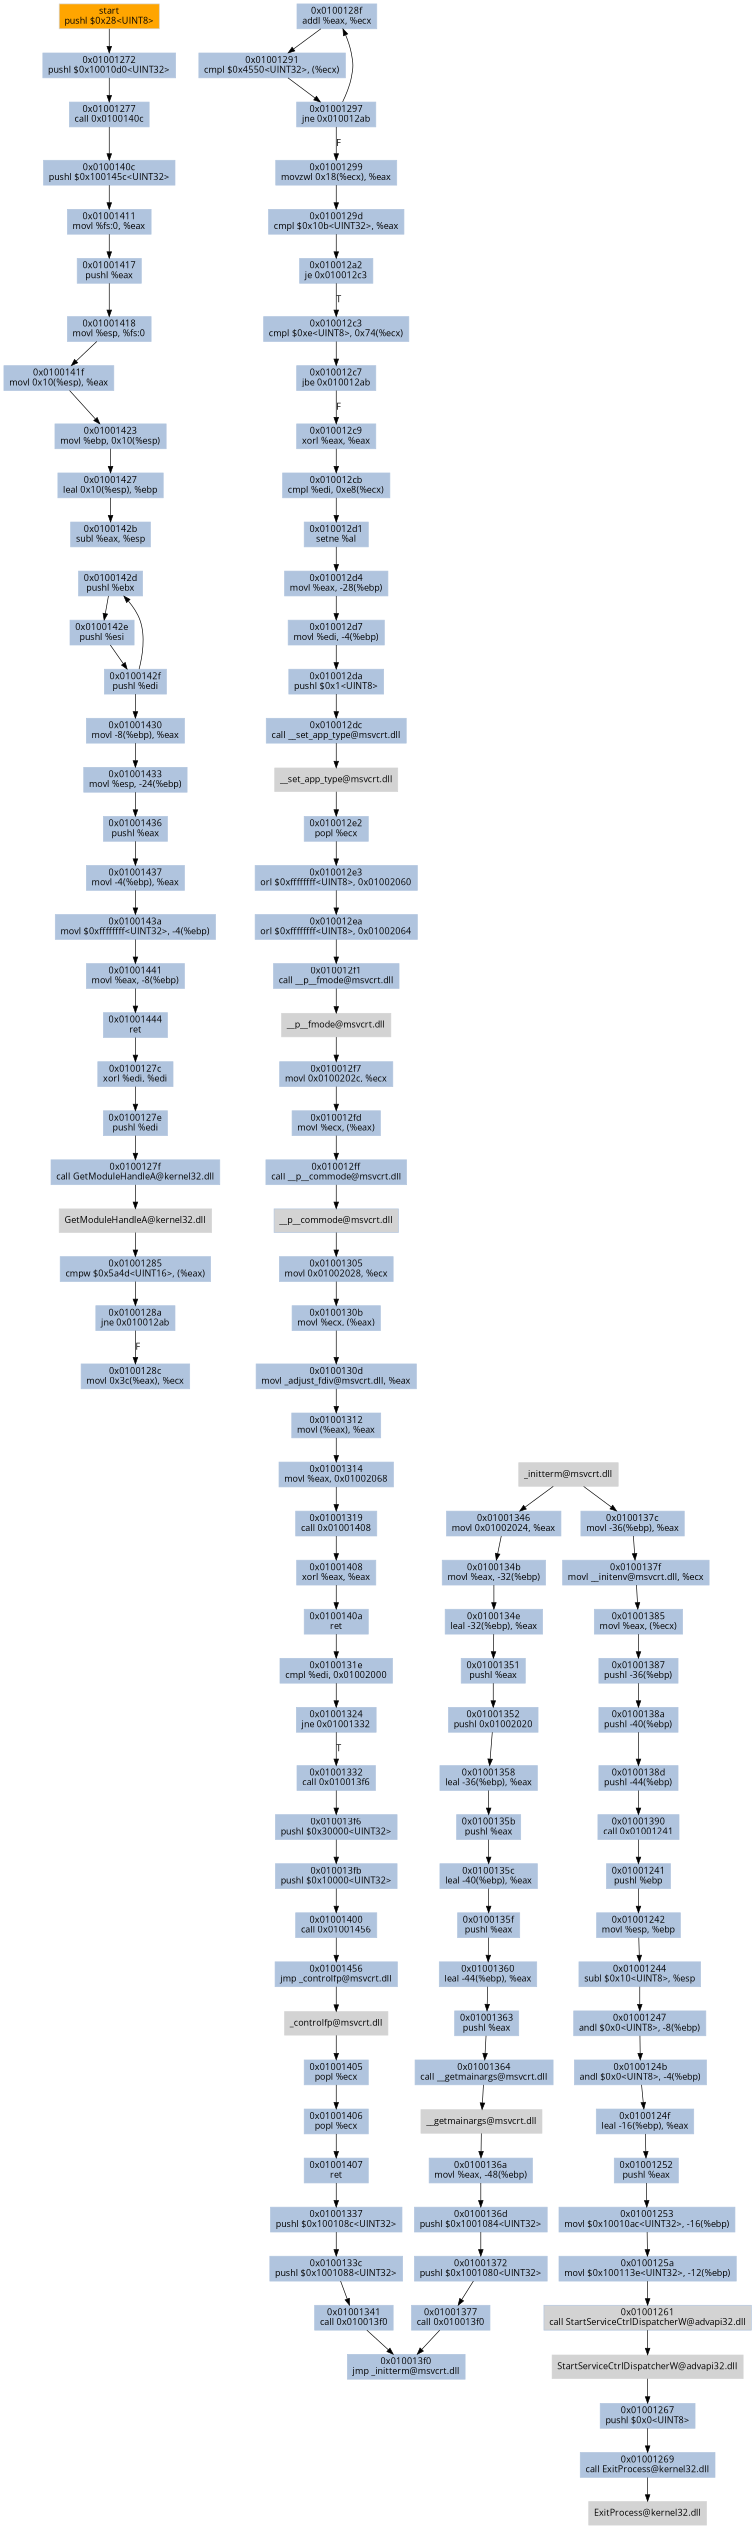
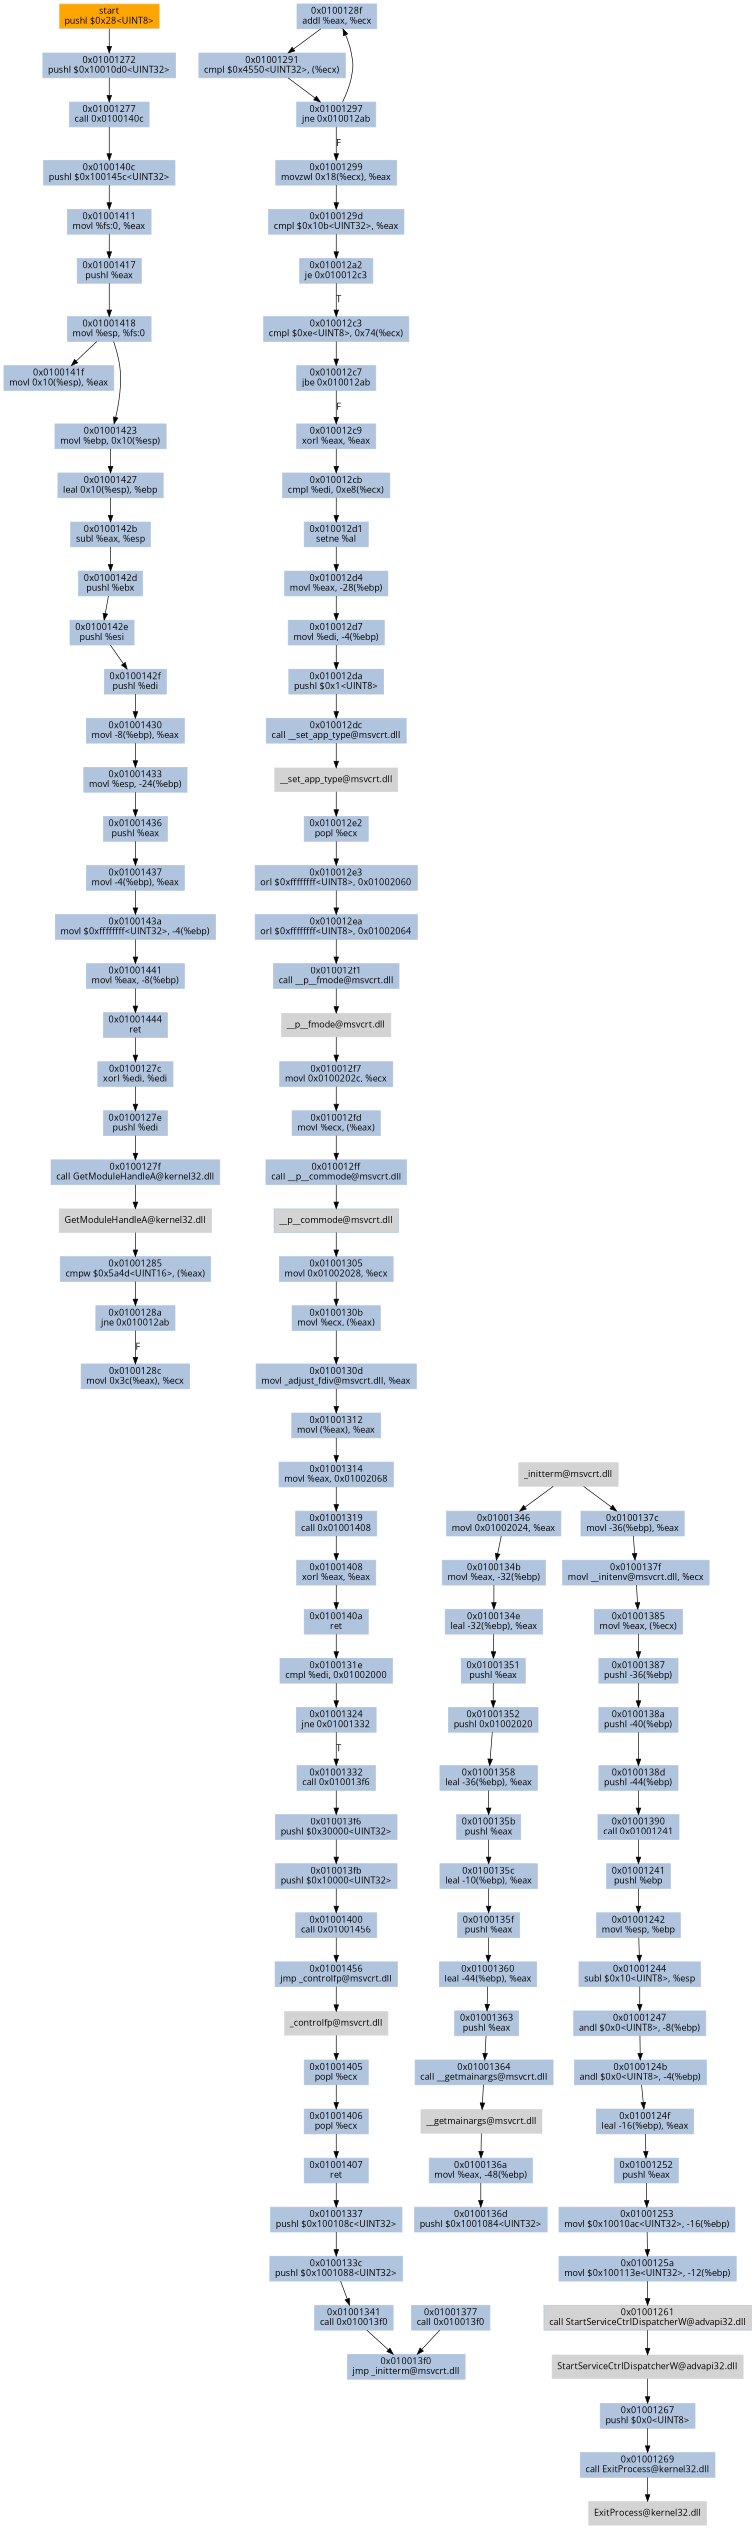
  digraph {
    fontname="Open Sans"
    node [color=lightsteelblue fillcolor=lightsteelblue fontname="Open Sans" shape=rectangle style=filled]
    edge [color="#000000" fontname="Open Sans"]
    n1 [color=lightgrey fillcolor=orange label="start\npushl $0x28<UINT8>"]
    n2 [label="0x01001272\npushl $0x10010d0<UINT32>"]
    n3 [label="0x01001277\ncall 0x0100140c"]
    n4 [label="0x0100140c\npushl $0x100145c<UINT32>"]
    n5 [label="0x01001411\nmovl %fs:0, %eax"]
    n6 [label="0x01001417\npushl %eax"]
    n7 [label="0x01001418\nmovl %esp, %fs:0"]
    n8 [label="0x0100141f\nmovl 0x10(%esp), %eax"]
    n9 [label="0x01001423\nmovl %ebp, 0x10(%esp)"]
    n10 [label="0x01001427\nleal 0x10(%esp), %ebp"]
    n11 [label="0x0100142b\nsubl %eax, %esp"]
    n12 [label="0x0100142d\npushl %ebx"]
    n13 [label="0x0100142e\npushl %esi"]
    n14 [label="0x0100142f\npushl %edi"]
    n15 [label="0x01001430\nmovl -8(%ebp), %eax"]
    n16 [label="0x01001433\nmovl %esp, -24(%ebp)"]
    n17 [label="0x01001436\npushl %eax"]
    n18 [label="0x01001437\nmovl -4(%ebp), %eax"]
    n19 [label="0x0100143a\nmovl $0xffffffff<UINT32>, -4(%ebp)"]
    n20 [label="0x01001441\nmovl %eax, -8(%ebp)"]
    n21 [label="0x01001444\nret"]
    n22 [label="0x0100127c\nxorl %edi, %edi"]
    n23 [label="0x0100127e\npushl %edi"]
    n24 [label="0x0100127f\ncall GetModuleHandleA@kernel32.dll"]
    n25 [color=lightgrey fillcolor=lightgrey label="GetModuleHandleA@kernel32.dll"]
    n26 [label="0x01001285\ncmpw $0x5a4d<UINT16>, (%eax)"]
    n27 [label="0x0100128a\njne 0x010012ab"]
    n28 [label="0x0100128c\nmovl 0x3c(%eax), %ecx"]
    n29 [label="0x0100128f\naddl %eax, %ecx"]
    n30 [label="0x01001291\ncmpl $0x4550<UINT32>, (%ecx)"]
    n31 [label="0x01001297\njne 0x010012ab"]
    n32 [label="0x01001299\nmovzwl 0x18(%ecx), %eax"]
    n33 [label="0x0100129d\ncmpl $0x10b<UINT32>, %eax"]
    n34 [label="0x010012a2\nje 0x010012c3"]
    n35 [label="0x010012c3\ncmpl $0xe<UINT8>, 0x74(%ecx)"]
    n36 [label="0x010012c7\njbe 0x010012ab"]
    n37 [label="0x010012c9\nxorl %eax, %eax"]
    n38 [label="0x010012cb\ncmpl %edi, 0xe8(%ecx)"]
    n39 [label="0x010012d1\nsetne %al"]
    n40 [label="0x010012d4\nmovl %eax, -28(%ebp)"]
    n41 [label="0x010012d7\nmovl %edi, -4(%ebp)"]
    n42 [label="0x010012da\npushl $0x1<UINT8>"]
    n43 [label="0x010012dc\ncall __set_app_type@msvcrt.dll"]
    n44 [color=lightgrey fillcolor=lightgrey label="__set_app_type@msvcrt.dll"]
    n45 [label="0x010012e2\npopl %ecx"]
    n46 [label="0x010012e3\norl $0xffffffff<UINT8>, 0x01002060"]
    n47 [label="0x010012ea\norl $0xffffffff<UINT8>, 0x01002064"]
    n48 [label="0x010012f1\ncall __p__fmode@msvcrt.dll"]
    n49 [color=lightgrey fillcolor=lightgrey label="__p__fmode@msvcrt.dll"]
    n50 [label="0x010012f7\nmovl 0x0100202c, %ecx"]
    n51 [label="0x010012fd\nmovl %ecx, (%eax)"]
    n52 [label="0x010012ff\ncall __p__commode@msvcrt.dll"]
    n53 [fillcolor=lightgrey label="__p__commode@msvcrt.dll"]
    n54 [label="0x01001305\nmovl 0x01002028, %ecx"]
    n55 [label="0x0100130b\nmovl %ecx, (%eax)"]
    n56 [label="0x0100130d\nmovl _adjust_fdiv@msvcrt.dll, %eax"]
    n57 [label="0x01001312\nmovl (%eax), %eax"]
    n58 [label="0x01001314\nmovl %eax, 0x01002068"]
    n59 [label="0x01001319\ncall 0x01001408"]
    n60 [label="0x01001408\nxorl %eax, %eax"]
    n61 [label="0x0100140a\nret"]
    n62 [label="0x0100131e\ncmpl %edi, 0x01002000"]
    n63 [label="0x01001324\njne 0x01001332"]
    n64 [label="0x01001332\ncall 0x010013f6"]
    n65 [label="0x010013f6\npushl $0x30000<UINT32>"]
    n66 [label="0x010013fb\npushl $0x10000<UINT32>"]
    n67 [label="0x01001400\ncall 0x01001456"]
    n68 [label="0x01001456\njmp _controlfp@msvcrt.dll"]
    n69 [color=lightgrey fillcolor=lightgrey label="_controlfp@msvcrt.dll"]
    n70 [label="0x01001405\npopl %ecx"]
    n71 [label="0x01001406\npopl %ecx"]
    n72 [label="0x01001407\nret"]
    n73 [label="0x01001337\npushl $0x100108c<UINT32>"]
    n74 [label="0x0100133c\npushl $0x1001088<UINT32>"]
    n75 [label="0x01001341\ncall 0x010013f0"]
    n76 [label="0x010013f0\njmp _initterm@msvcrt.dll"]
    n77 [color=lightgrey fillcolor=lightgrey label="_initterm@msvcrt.dll"]
    n78 [label="0x01001346\nmovl 0x01002024, %eax"]
    n79 [label="0x0100137c\nmovl -36(%ebp), %eax"]
    n80 [label="0x0100134b\nmovl %eax, -32(%ebp)"]
    n81 [label="0x0100137f\nmovl __initenv@msvcrt.dll, %ecx"]
    n82 [label="0x0100134e\nleal -32(%ebp), %eax"]
    n83 [label="0x01001351\npushl %eax"]
    n84 [label="0x01001352\npushl 0x01002020"]
    n85 [label="0x01001358\nleal -36(%ebp), %eax"]
    n86 [label="0x0100135b\npushl %eax"]
-   n87 [label="0x0100135c\nleal -40(%ebp), %eax"]
+   n87 [label="0x0100135c\nleal -10(%ebp), %eax"]
    n88 [label="0x0100135f\npushl %eax"]
    n89 [label="0x01001360\nleal -44(%ebp), %eax"]
    n90 [label="0x01001363\npushl %eax"]
    n91 [label="0x01001364\ncall __getmainargs@msvcrt.dll"]
    n92 [color=lightgrey fillcolor=lightgrey label="__getmainargs@msvcrt.dll"]
    n93 [label="0x0100136a\nmovl %eax, -48(%ebp)"]
    n94 [label="0x0100136d\npushl $0x1001084<UINT32>"]
-   n95 [label="0x01001372\npushl $0x1001080<UINT32>"]
    n96 [label="0x01001377\ncall 0x010013f0"]
    n97 [label="0x01001385\nmovl %eax, (%ecx)"]
    n98 [label="0x01001387\npushl -36(%ebp)"]
    n99 [label="0x0100138a\npushl -40(%ebp)"]
    n100 [label="0x0100138d\npushl -44(%ebp)"]
    n101 [label="0x01001390\ncall 0x01001241"]
    n102 [label="0x01001241\npushl %ebp"]
    n103 [label="0x01001242\nmovl %esp, %ebp"]
    n104 [label="0x01001244\nsubl $0x10<UINT8>, %esp"]
    n105 [label="0x01001247\nandl $0x0<UINT8>, -8(%ebp)"]
    n106 [label="0x0100124b\nandl $0x0<UINT8>, -4(%ebp)"]
    n107 [label="0x0100124f\nleal -16(%ebp), %eax"]
    n108 [label="0x01001252\npushl %eax"]
    n109 [label="0x01001253\nmovl $0x10010ac<UINT32>, -16(%ebp)"]
    n110 [label="0x0100125a\nmovl $0x100113e<UINT32>, -12(%ebp)"]
    n111 [fillcolor=lightgrey label="0x01001261\ncall StartServiceCtrlDispatcherW@advapi32.dll"]
    n112 [color=lightgrey fillcolor=lightgrey label="StartServiceCtrlDispatcherW@advapi32.dll"]
    n113 [label="0x01001267\npushl $0x0<UINT8>"]
    n114 [label="0x01001269\ncall ExitProcess@kernel32.dll"]
    n115 [color=lightgrey fillcolor=lightgrey label="ExitProcess@kernel32.dll"]
    n1 -> n2
    n2 -> n3
    n3 -> n4
    n4 -> n5
    n5 -> n6
    n6 -> n7
    n7 -> n8
-   n8 -> n9
+   n7 -> n9
    n9 -> n10
    n10 -> n11
-   n14 -> n12
+   n11 -> n12
    n12 -> n13
    n13 -> n14
    n14 -> n15
    n15 -> n16
    n16 -> n17
    n17 -> n18
    n18 -> n19
    n19 -> n20
    n20 -> n21
    n21 -> n22
    n22 -> n23
    n23 -> n24
    n24 -> n25
    n25 -> n26
    n26 -> n27
    n27 -> n28 [label=F]
    n29 -> n30
    n30 -> n31
    n31 -> n29
    n31 -> n32 [label=F]
    n32 -> n33
    n33 -> n34
    n34 -> n35 [label=T]
    n35 -> n36
    n36 -> n37 [label=F]
    n37 -> n38
    n38 -> n39
    n39 -> n40
    n40 -> n41
    n41 -> n42
    n42 -> n43
    n43 -> n44
    n44 -> n45
    n45 -> n46
    n46 -> n47
    n47 -> n48
    n48 -> n49
    n49 -> n50
    n50 -> n51
    n51 -> n52
    n52 -> n53
    n53 -> n54
    n54 -> n55
    n55 -> n56
    n56 -> n57
    n57 -> n58
    n58 -> n59
    n59 -> n60
    n60 -> n61
    n61 -> n62
    n62 -> n63
    n63 -> n64 [label=T]
    n64 -> n65
    n65 -> n66
    n66 -> n67
    n67 -> n68
    n68 -> n69
    n69 -> n70
    n70 -> n71
    n71 -> n72
    n72 -> n73
    n73 -> n74
    n74 -> n75
    n75 -> n76
    n77 -> n78
    n77 -> n79
    n78 -> n80
    n79 -> n81
    n80 -> n82
    n81 -> n97
    n82 -> n83
    n83 -> n84
    n84 -> n85
    n85 -> n86
    n86 -> n87
    n87 -> n88
    n88 -> n89
    n89 -> n90
    n90 -> n91
    n91 -> n92
    n92 -> n93
    n93 -> n94
-   n94 -> n95
-   n95 -> n96
    n96 -> n76
    n97 -> n98
    n98 -> n99
    n99 -> n100
    n100 -> n101
    n101 -> n102
    n102 -> n103
    n103 -> n104
    n104 -> n105
    n105 -> n106
    n106 -> n107
    n107 -> n108
    n108 -> n109
    n109 -> n110
    n110 -> n111
    n111 -> n112
    n112 -> n113
    n113 -> n114
    n114 -> n115
  }
